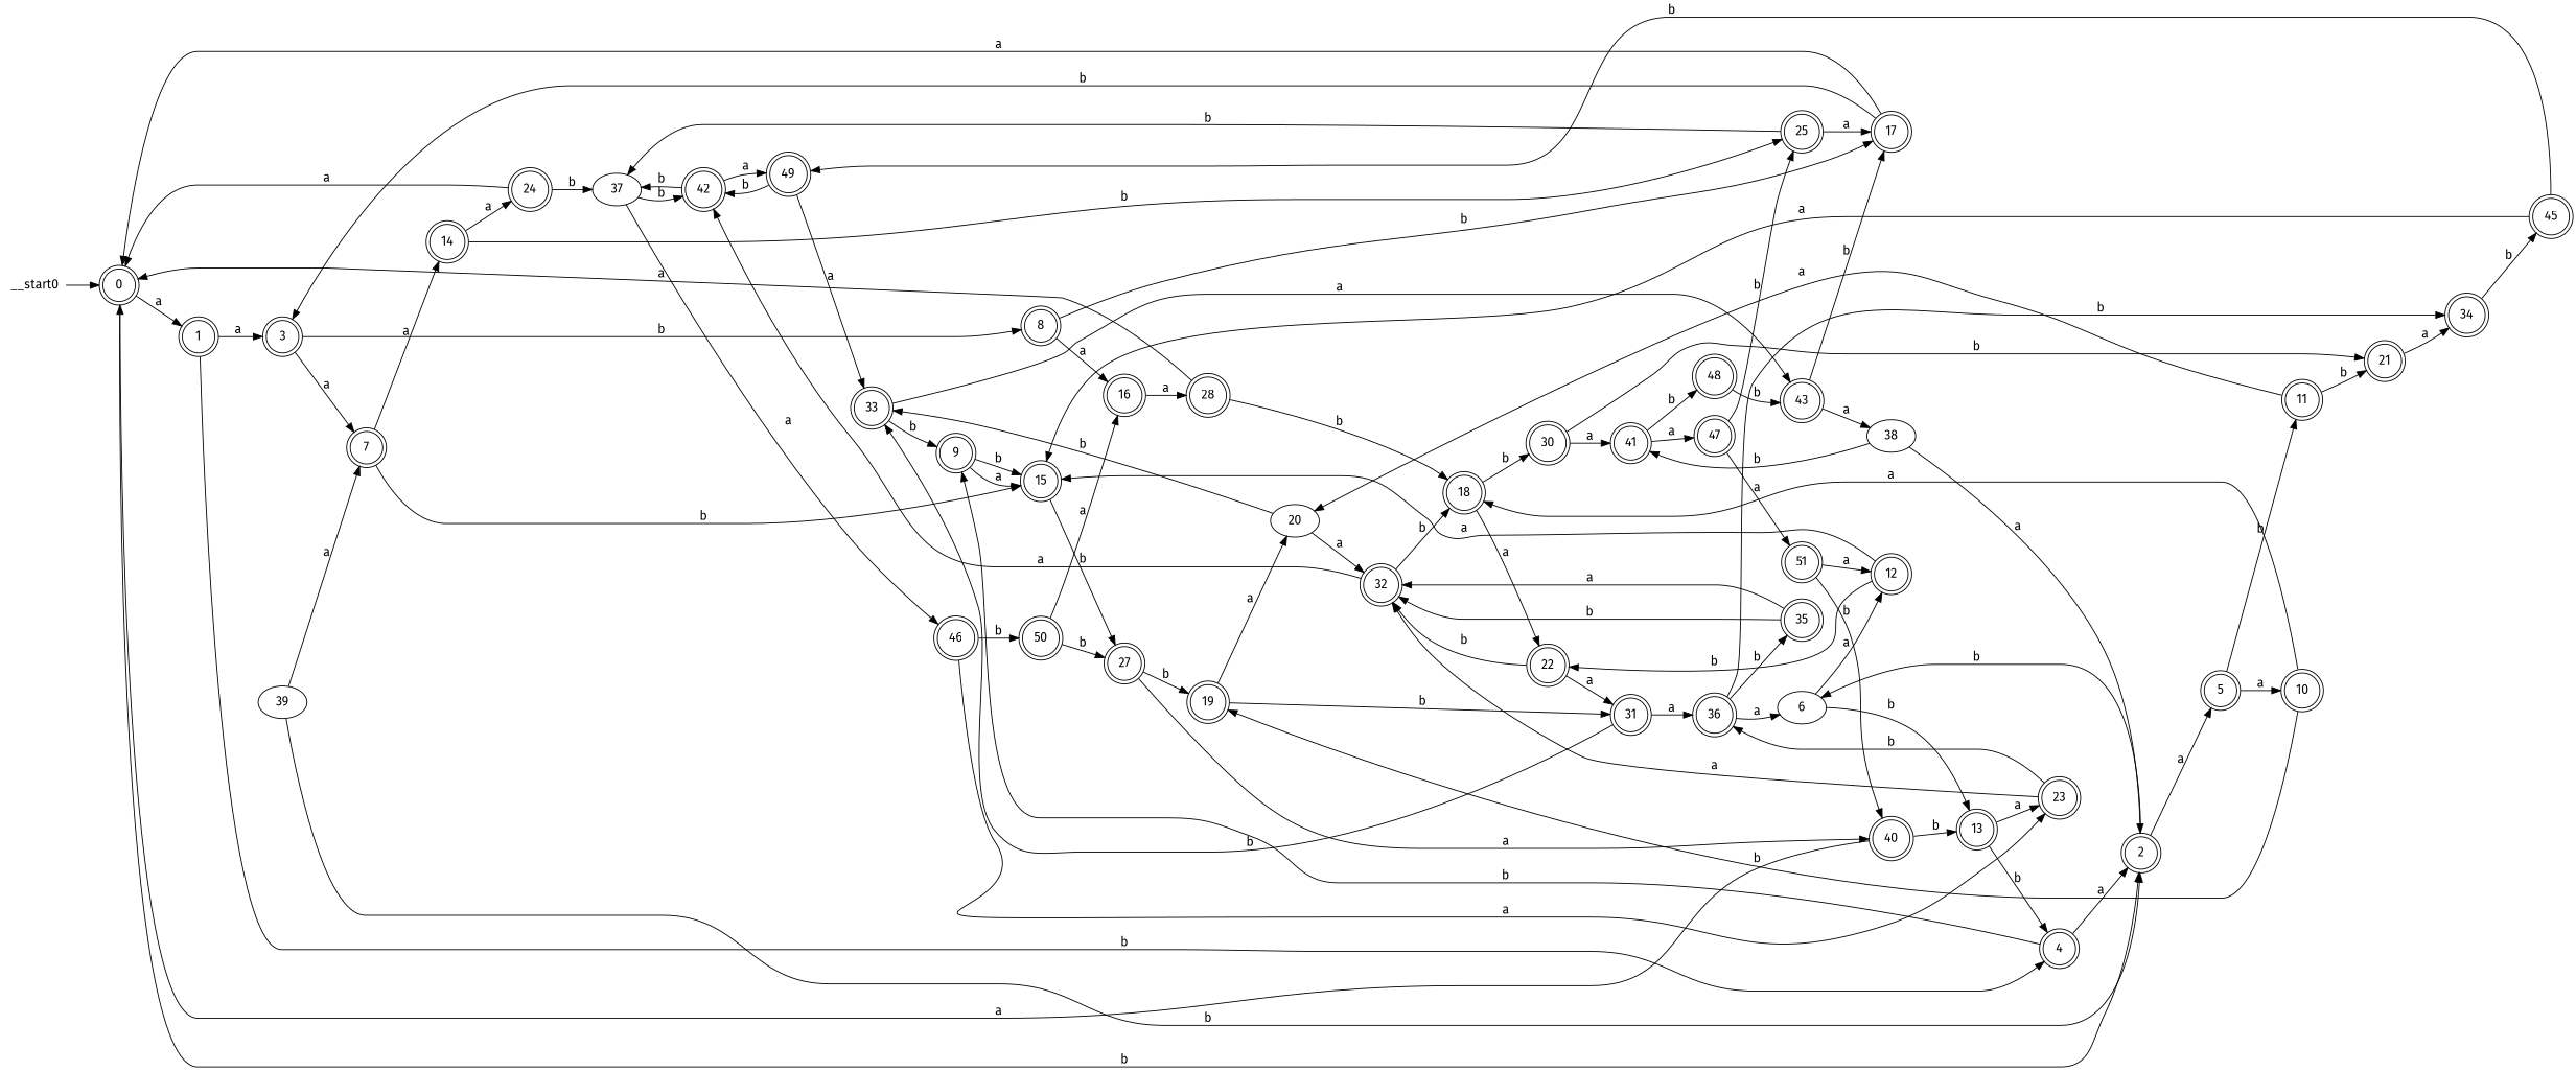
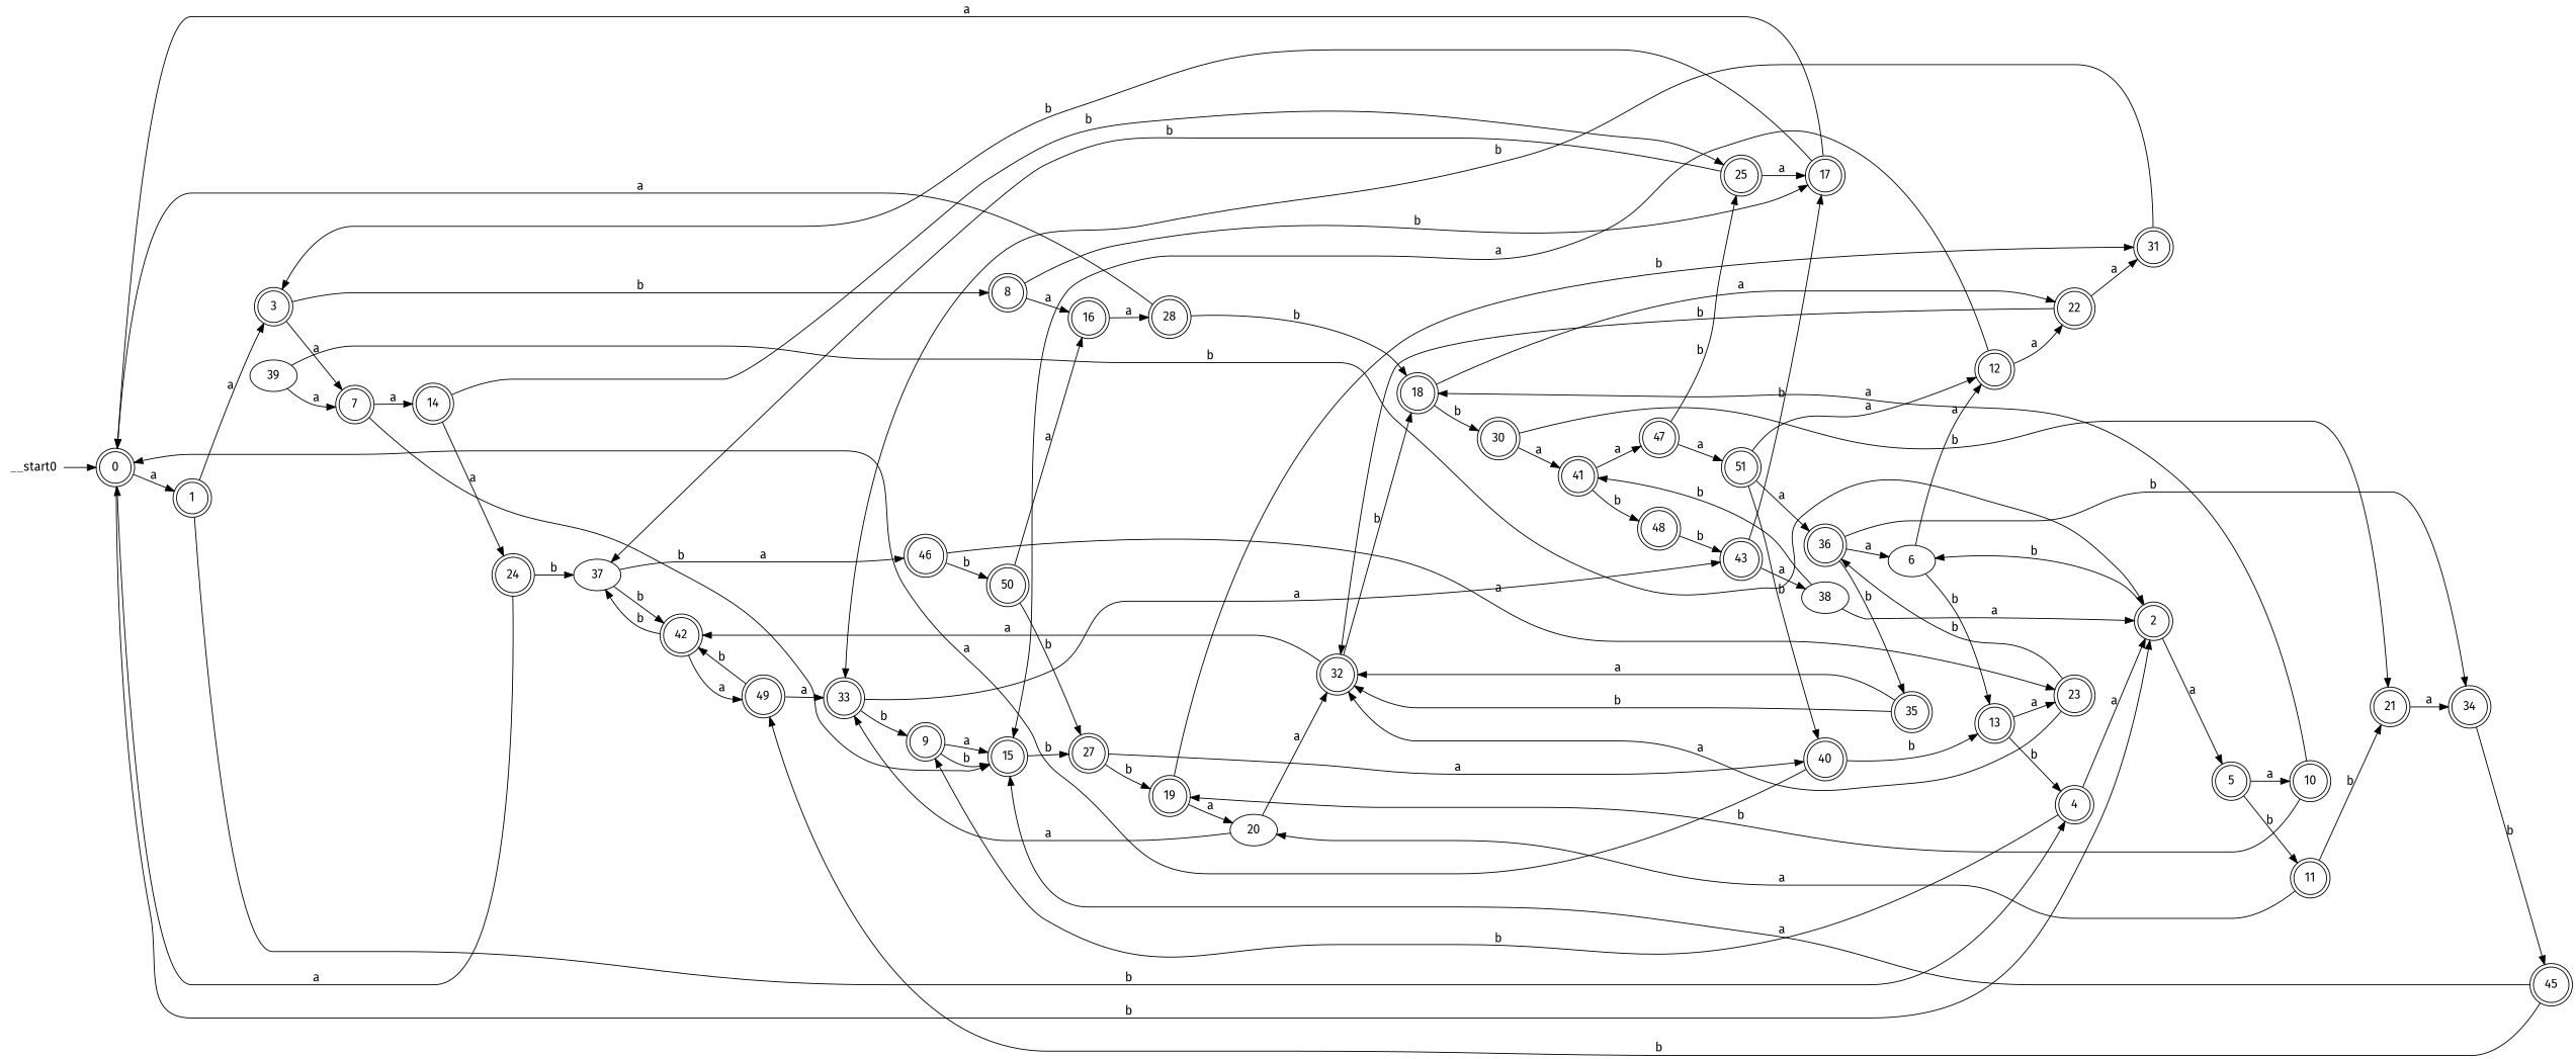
  digraph {
    fontname="Fira Sans"
    rankdir=LR
    node [fontname="Fira Sans" shape=doublecircle]
    edge [fontname="Fira Sans"]
    __start0 [shape=none]
    0
    1
    2
    3
    4
    5
    6 [shape=""]
    7
    8
    9
    10
    11
    12
    13
    14
    15
    16
    17
    18
    19
    20 [shape=""]
    21
    22
    23
    24
    25
    27
    28
    30
    31
    32
    33
    34
    36
    37 [shape=""]
    40
    41
    42
    43
    45
    35
    46
    38 [shape=ellipse]
    39 [shape=""]
    47
    48
    49
    50
    51
    __start0 -> 0
    0 -> 1 [label=a]
    0 -> 2 [label=b]
    1 -> 3 [label=a]
    1 -> 4 [label=b]
    2 -> 5 [label=a]
    2 -> 6 [label=b]
    3 -> 7 [label=a]
    3 -> 8 [label=b]
    4 -> 2 [label=a]
    4 -> 9 [label=b]
    5 -> 10 [label=a]
    5 -> 11 [label=b]
    6 -> 12 [label=a]
    6 -> 13 [label=b]
    7 -> 14 [label=a]
    7 -> 15 [label=b]
    8 -> 16 [label=a]
    8 -> 17 [label=b]
    9 -> 15 [label=a]
    9 -> 15 [label=b]
    10 -> 18 [label=a]
    10 -> 19 [label=b]
    11 -> 20 [label=a]
    11 -> 21 [label=b]
    12 -> 15 [label=a]
-   12 -> 22 [label=b]
+   12 -> 22 [label=a]
    13 -> 4 [label=b]
    13 -> 23 [label=a]
    14 -> 24 [label=a]
    14 -> 25 [label=b]
    15 -> 27 [label=b]
    16 -> 28 [label=a]
    17 -> 0 [label=a]
    17 -> 3 [label=b]
    18 -> 22 [label=a]
    18 -> 30 [label=b]
    19 -> 20 [label=a]
    19 -> 31 [label=b]
    20 -> 32 [label=a]
-   20 -> 33 [label=b]
+   20 -> 33 [label=a]
    21 -> 34 [label=a]
    22 -> 31 [label=a]
    22 -> 32 [label=b]
    23 -> 32 [label=a]
    23 -> 36 [label=b]
    24 -> 0 [label=a]
    24 -> 37 [label=b]
    25 -> 17 [label=a]
    25 -> 37 [label=b]
    27 -> 19 [label=b]
    27 -> 40 [label=a]
    28 -> 0 [label=a]
    28 -> 18 [label=b]
    30 -> 21 [label=b]
    30 -> 41 [label=a]
    31 -> 33 [label=b]
-   31 -> 36 [label=a]
+   51 -> 36 [label=a]
    32 -> 18 [label=b]
    32 -> 42 [label=a]
    33 -> 9 [label=b]
    33 -> 43 [label=a]
    34 -> 45 [label=b]
    36 -> 6 [label=a]
    36 -> 34 [label=b]
    36 -> 35 [label=b]
    37 -> 42 [label=b]
    37 -> 46 [label=a]
    40 -> 0 [label=a]
    40 -> 13 [label=b]
    41 -> 47 [label=a]
    41 -> 48 [label=b]
    42 -> 37 [label=b]
    42 -> 49 [label=a]
    43 -> 17 [label=b]
    43 -> 38 [label=a]
    45 -> 15 [label=a]
    45 -> 49 [label=b]
    35 -> 32 [label=a]
    35 -> 32 [label=b]
    46 -> 23 [label=a]
    46 -> 50 [label=b]
    38 -> 2 [label=a]
    38 -> 41 [label=b]
    39 -> 2 [label=b]
    39 -> 7 [label=a]
    47 -> 25 [label=b]
    47 -> 51 [label=a]
    48 -> 43 [label=b]
    49 -> 33 [label=a]
    49 -> 42 [label=b]
    50 -> 16 [label=a]
    50 -> 27 [label=b]
    51 -> 12 [label=a]
    51 -> 40 [label=b]
  }
